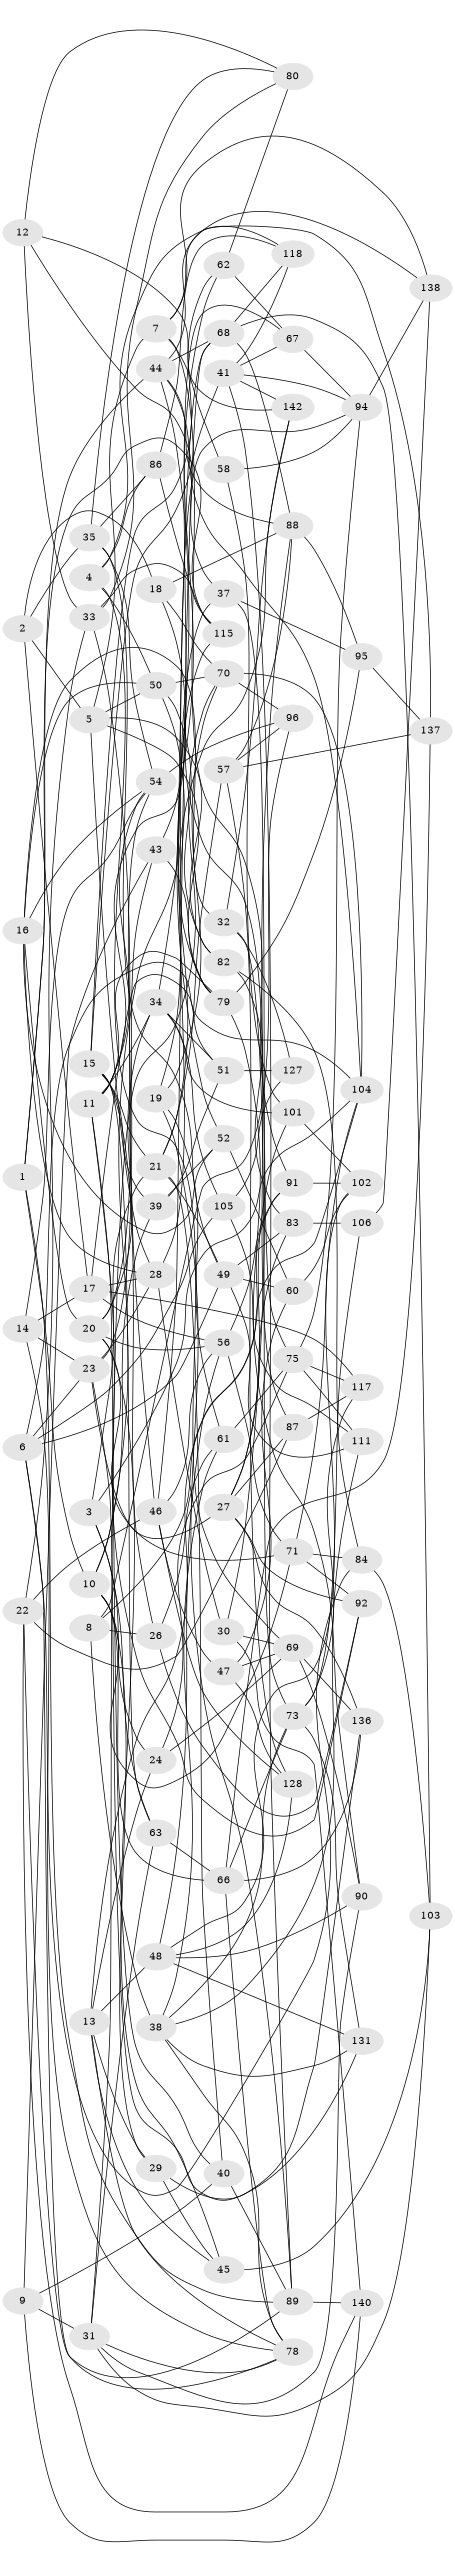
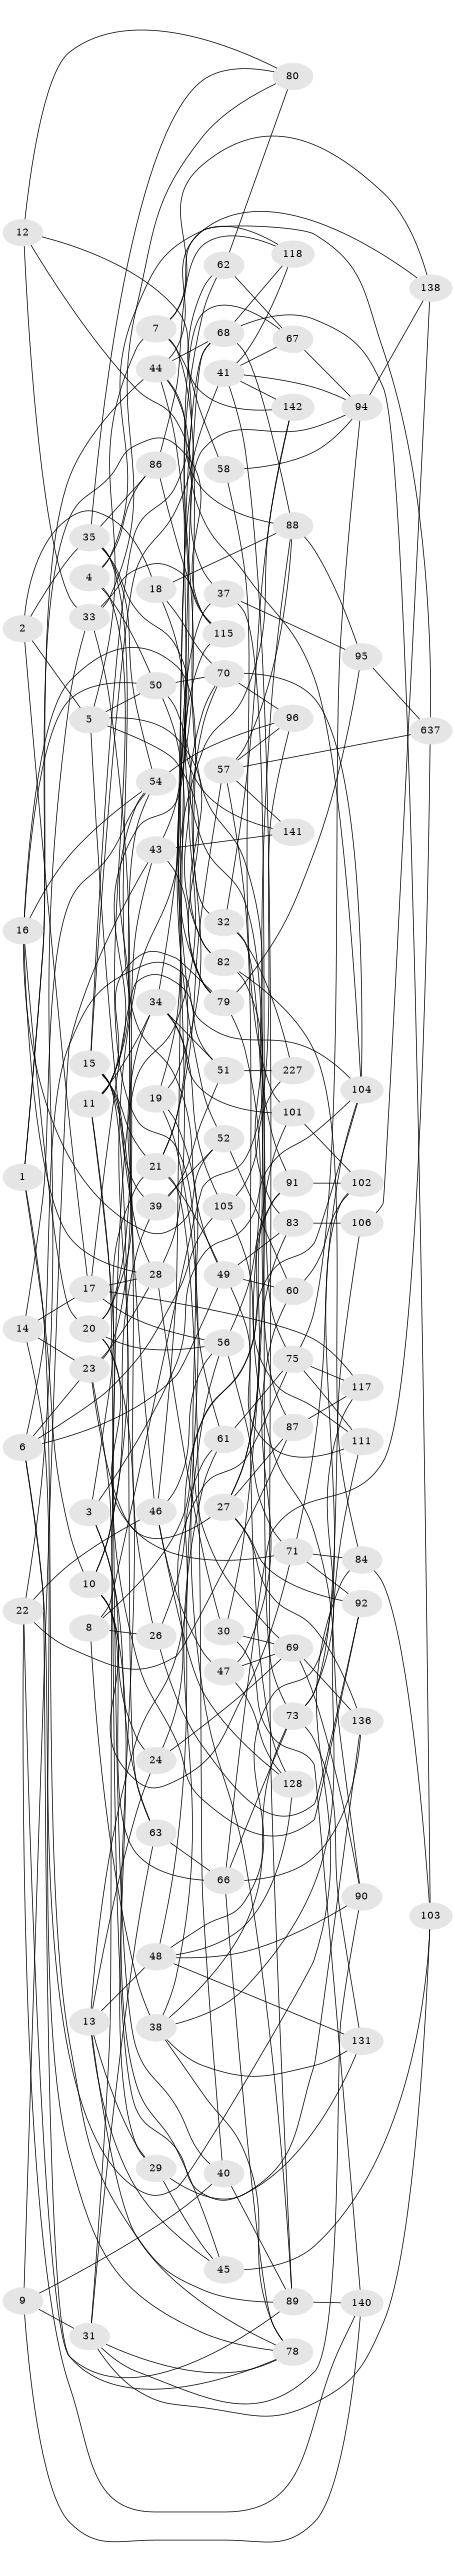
  graph {
    rankdir=LR
    node [color=gray90 style=filled]
    10 [super="+42"]
    29
    39
    66 [super="+81"]
    71 [super="+130"]
    94 [super="+123"]
    1
    44 [super="+55"]
    89 [super="+120"]
    115
    104 [super="+134"]
    138
    52
    88 [super="+114"]
    68 [super="+143"]
    140
    5 [super="+108"]
    50 [super="+124"]
    7 [super="+74"]
    28 [super="+64"]
    79 [super="+97"]
    82
    2
    17 [super="+72"]
    18
    35 [super="+77"]
    51
    56 [super="+65"]
    117
    70 [super="+85"]
    87
    86
    49 [super="+99"]
    54 [super="+107"]
    80
+   141
    21 [super="+121"]
    40
    142
    57 [super="+100"]
    3
    24
    63
    69 [super="+109"]
    75 [super="+113"]
    4
    118
    136
    90
    58
    91
-   137
+   137 [label=637]
    30
    95
    84
    83
    6 [super="+59"]
    23 [super="+139"]
    78 [super="+119"]
    105
    43 [super="+116"]
    27 [super="+126"]
    131
    111
    60
    103
-   127
+   127 [label=227]
    101
    102
    8
    26
    38 [super="+93"]
    96
    92
    61
    73 [super="+129"]
    31 [super="+98"]
    9
    62
    45
    11 [super="+25"]
    34 [super="+132"]
    67
    33 [super="+36"]
    46 [super="+53"]
    12
    37
    13 [super="+133"]
    48 [super="+125"]
    128
    14
    15 [super="+135"]
    41 [super="+76"]
    16 [super="+122"]
    20 [super="+112"]
    32
    19
    22 [super="+110"]
    47
    106
    10 -- 29
    10 -- 39
    10 -- 66
    10 -- 71
    10 -- 94
    29 -- 136
    29 -- 45
    39 -- 52
    39 -- 51
    66 -- 136
    66 -- 137
    66 -- 78
    66 -- 73
    71 -- 104
    71 -- 84
    71 -- 92
    94 -- 138
    1 -- 10
    1 -- 44
    1 -- 89
    1 -- 115
    44 -- 104
    44 -- 138
    44 -- 52
    44 -- 88
    44 -- 68
    89 -- 140
    52 -- 60
    88 -- 95
    68 -- 88
    68 -- 118
    68 -- 103
    5 -- 50
    5 -- 7
    5 -- 28
    5 -- 79
    5 -- 82
    50 -- 79
    50 -- 82
    50 -- 70
    7 -- 138
    7 -- 58 [weight=2]
    7 -- 91
    7 -- 137
    28 -- 115
    28 -- 30
    79 -- 90
    79 -- 95
    82 -- 84
    82 -- 83
    2 -- 5
    2 -- 17
    2 -- 18
    2 -- 35
    17 -- 28
    17 -- 51
    17 -- 56
    17 -- 117
    18 -- 88
    18 -- 70
    18 -- 87
    35 -- 86
    35 -- 49
    35 -- 54
    35 -- 80
+   35 -- 141
    51 -- 127
    56 -- 71
    56 -- 91
    70 -- 104
    70 -- 96
    87 -- 117
    86 -- 115
    86 -- 118
    49 -- 83
    49 -- 111
    49 -- 60
    54 -- 96
    21 -- 49
    21 -- 40
    21 -- 142
    21 -- 57
    40 -- 89
    57 -- 88
+   57 -- 141
    57 -- 137
    57 -- 96
    57 -- 128
    3 -- 104
    3 -- 21
    3 -- 24
    3 -- 63
    24 -- 69
    24 -- 75
    63 -- 66
    69 -- 136
    69 -- 90
    75 -- 94
    75 -- 117
    75 -- 111
    4 -- 50
    4 -- 86
    4 -- 69
    4 -- 118
    58 -- 94
    58 -- 101
    91 -- 102
    30 -- 88
    30 -- 140
    30 -- 69
    95 -- 137
    84 -- 103
    83 -- 106
    6 -- 104
    6 -- 49
    6 -- 84
    6 -- 23
    6 -- 78
    6 -- 105
    23 -- 28
    23 -- 43
    23 -- 27
    23 -- 131
    105 -- 111
    105 -- 127
    43 -- 79
+   43 -- 141 [weight=2]
    43 -- 62
    27 -- 87
    27 -- 136
    27 -- 83
    27 -- 101
    27 -- 92
    60 -- 102
    101 -- 102
    8 -- 104
    8 -- 26
    8 -- 38
    8 -- 96
    26 -- 92
    26 -- 61
    38 -- 78
    38 -- 131
    38 -- 111
    38 -- 61
    38 -- 73
    61 -- 75
    73 -- 117
    73 -- 131
    73 -- 106
    31 -- 70
    31 -- 63
    31 -- 90
    31 -- 78
    31 -- 103
    9 -- 140
    9 -- 40
    9 -- 43
    9 -- 31
    62 -- 80
    62 -- 67
    45 -- 103
    11 -- 79
    11 -- 54
    11 -- 40
    11 -- 92
    11 -- 34
    11 -- 67
    34 -- 68
    34 -- 51
    34 -- 105
    34 -- 101
    67 -- 94
    33 -- 115
    33 -- 80
    33 -- 46
    46 -- 68
    46 -- 56
    46 -- 128
    46 -- 47
    12 -- 80
    12 -- 142
    12 -- 33
    12 -- 37
    37 -- 75
    37 -- 95
    13 -- 29
    13 -- 24
    13 -- 91
    13 -- 78
    13 -- 45
    13 -- 48
    48 -- 56
    48 -- 90
    48 -- 131
    48 -- 102
    48 -- 128
    14 -- 17
    14 -- 54
    14 -- 23
    14 -- 78
    15 -- 39
    15 -- 21
    15 -- 63
    15 -- 26
    15 -- 62
    15 -- 41
    41 -- 94
    41 -- 89
    41 -- 142
    41 -- 118
    41 -- 67
    16 -- 52
    16 -- 50
    16 -- 28
    16 -- 54
    16 -- 20
    16 -- 32
    20 -- 71
    20 -- 56
    20 -- 54
    20 -- 45
    20 -- 34
    32 -- 142
    32 -- 127
    32 -- 73
    19 -- 89
    19 -- 70
    19 -- 61
    19 -- 37
    22 -- 89
    22 -- 140
    22 -- 87
    22 -- 33 [weight=2]
    22 -- 46
    47 -- 69
    47 -- 60
    47 -- 128
    106 -- 138
  }
